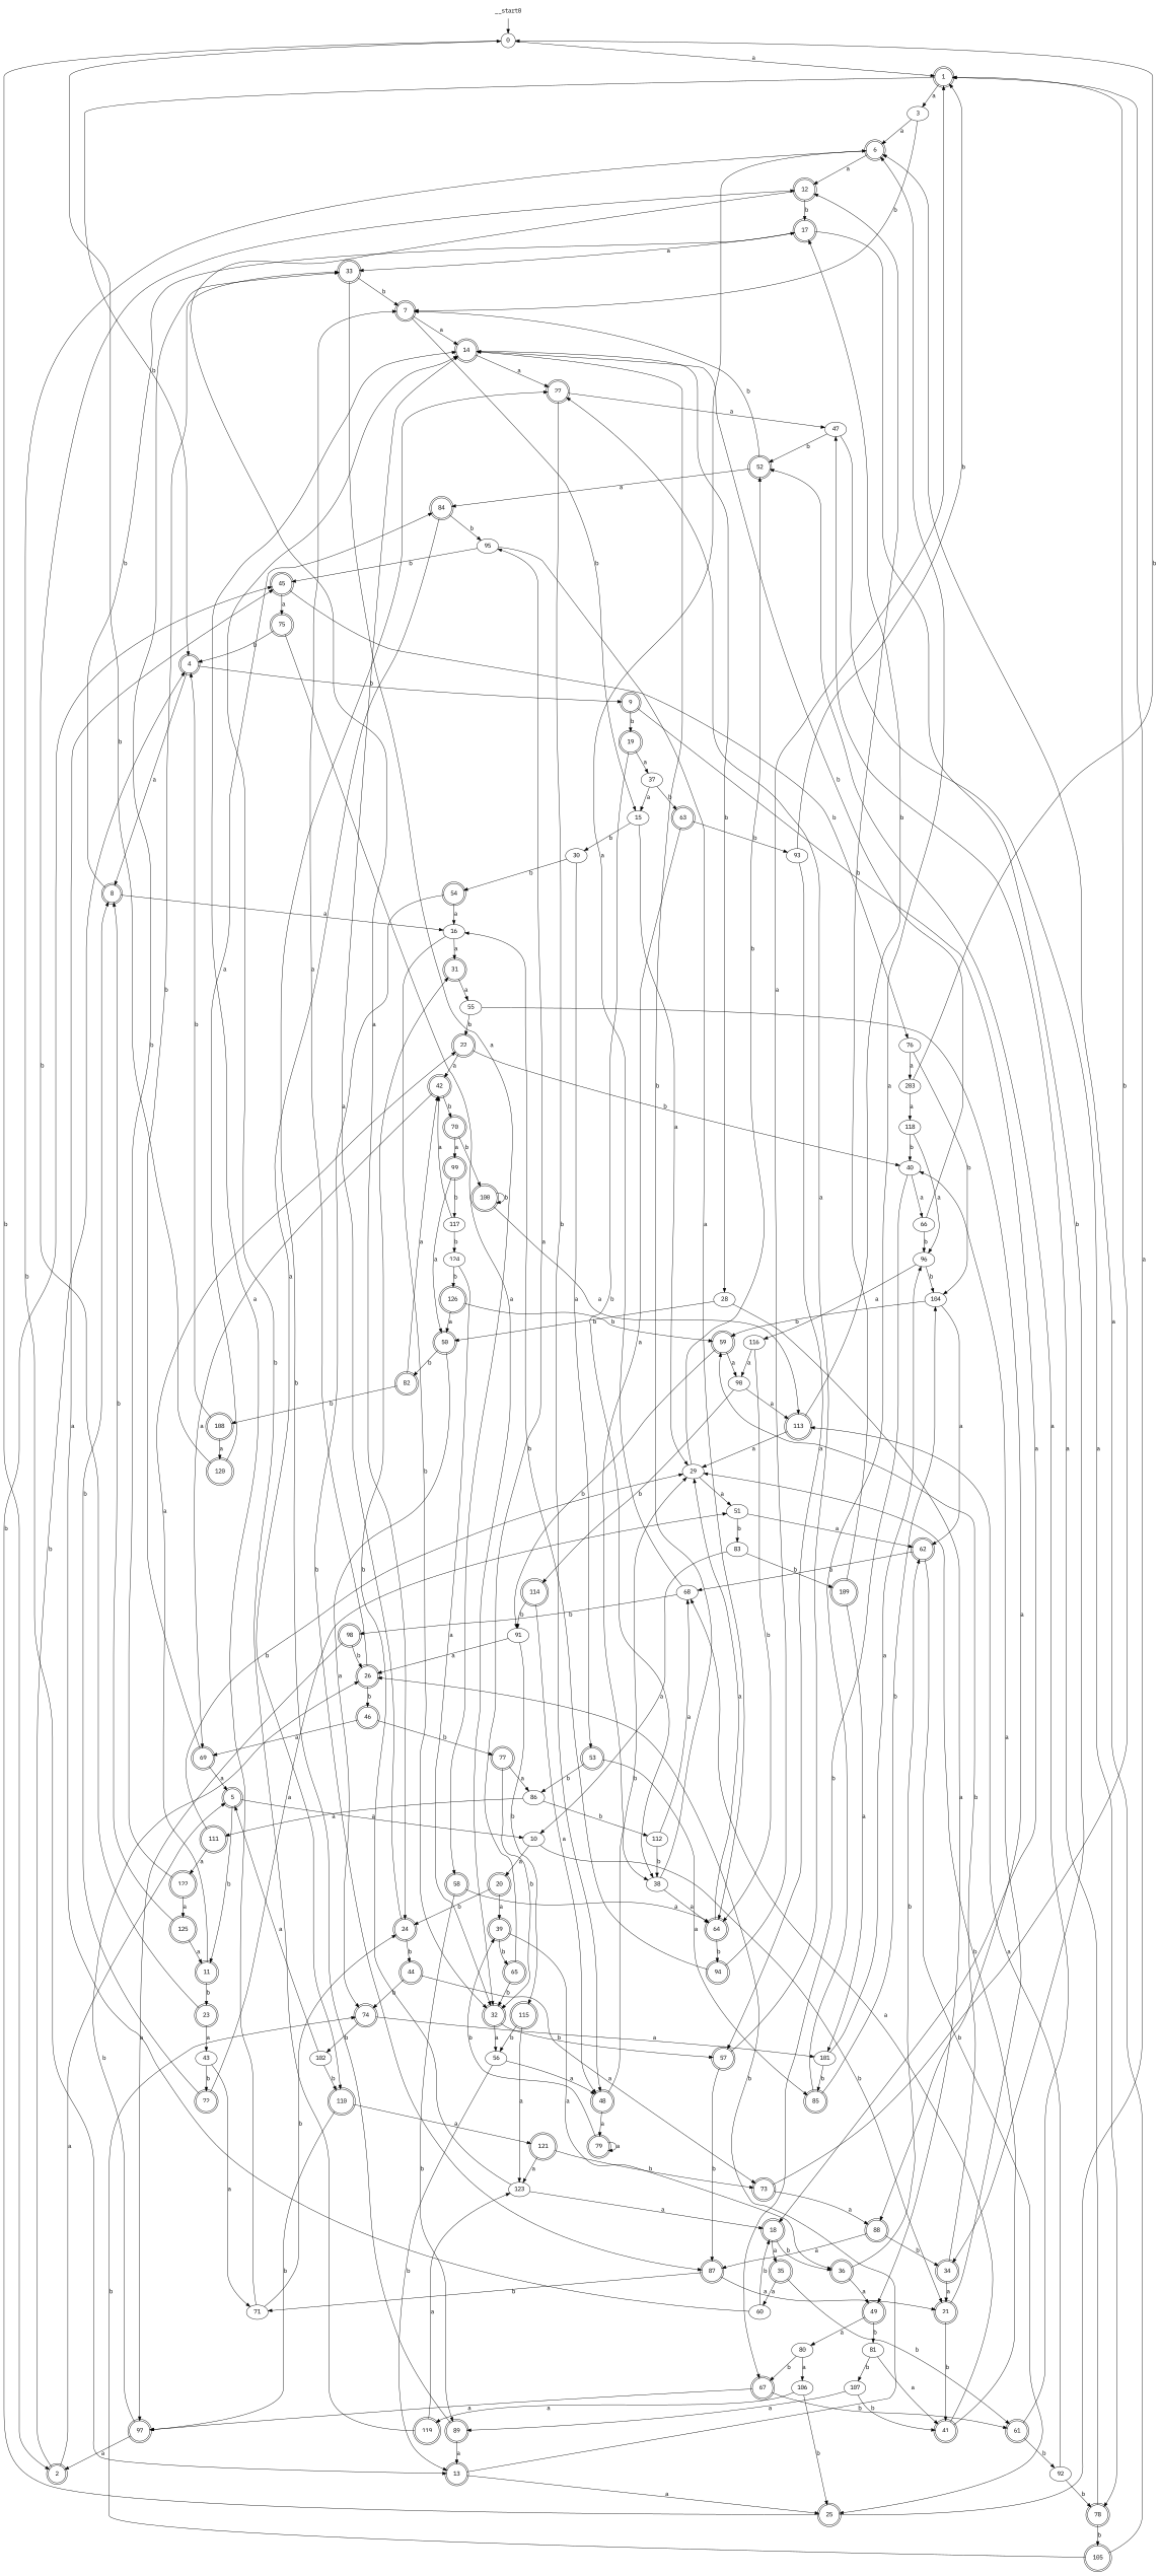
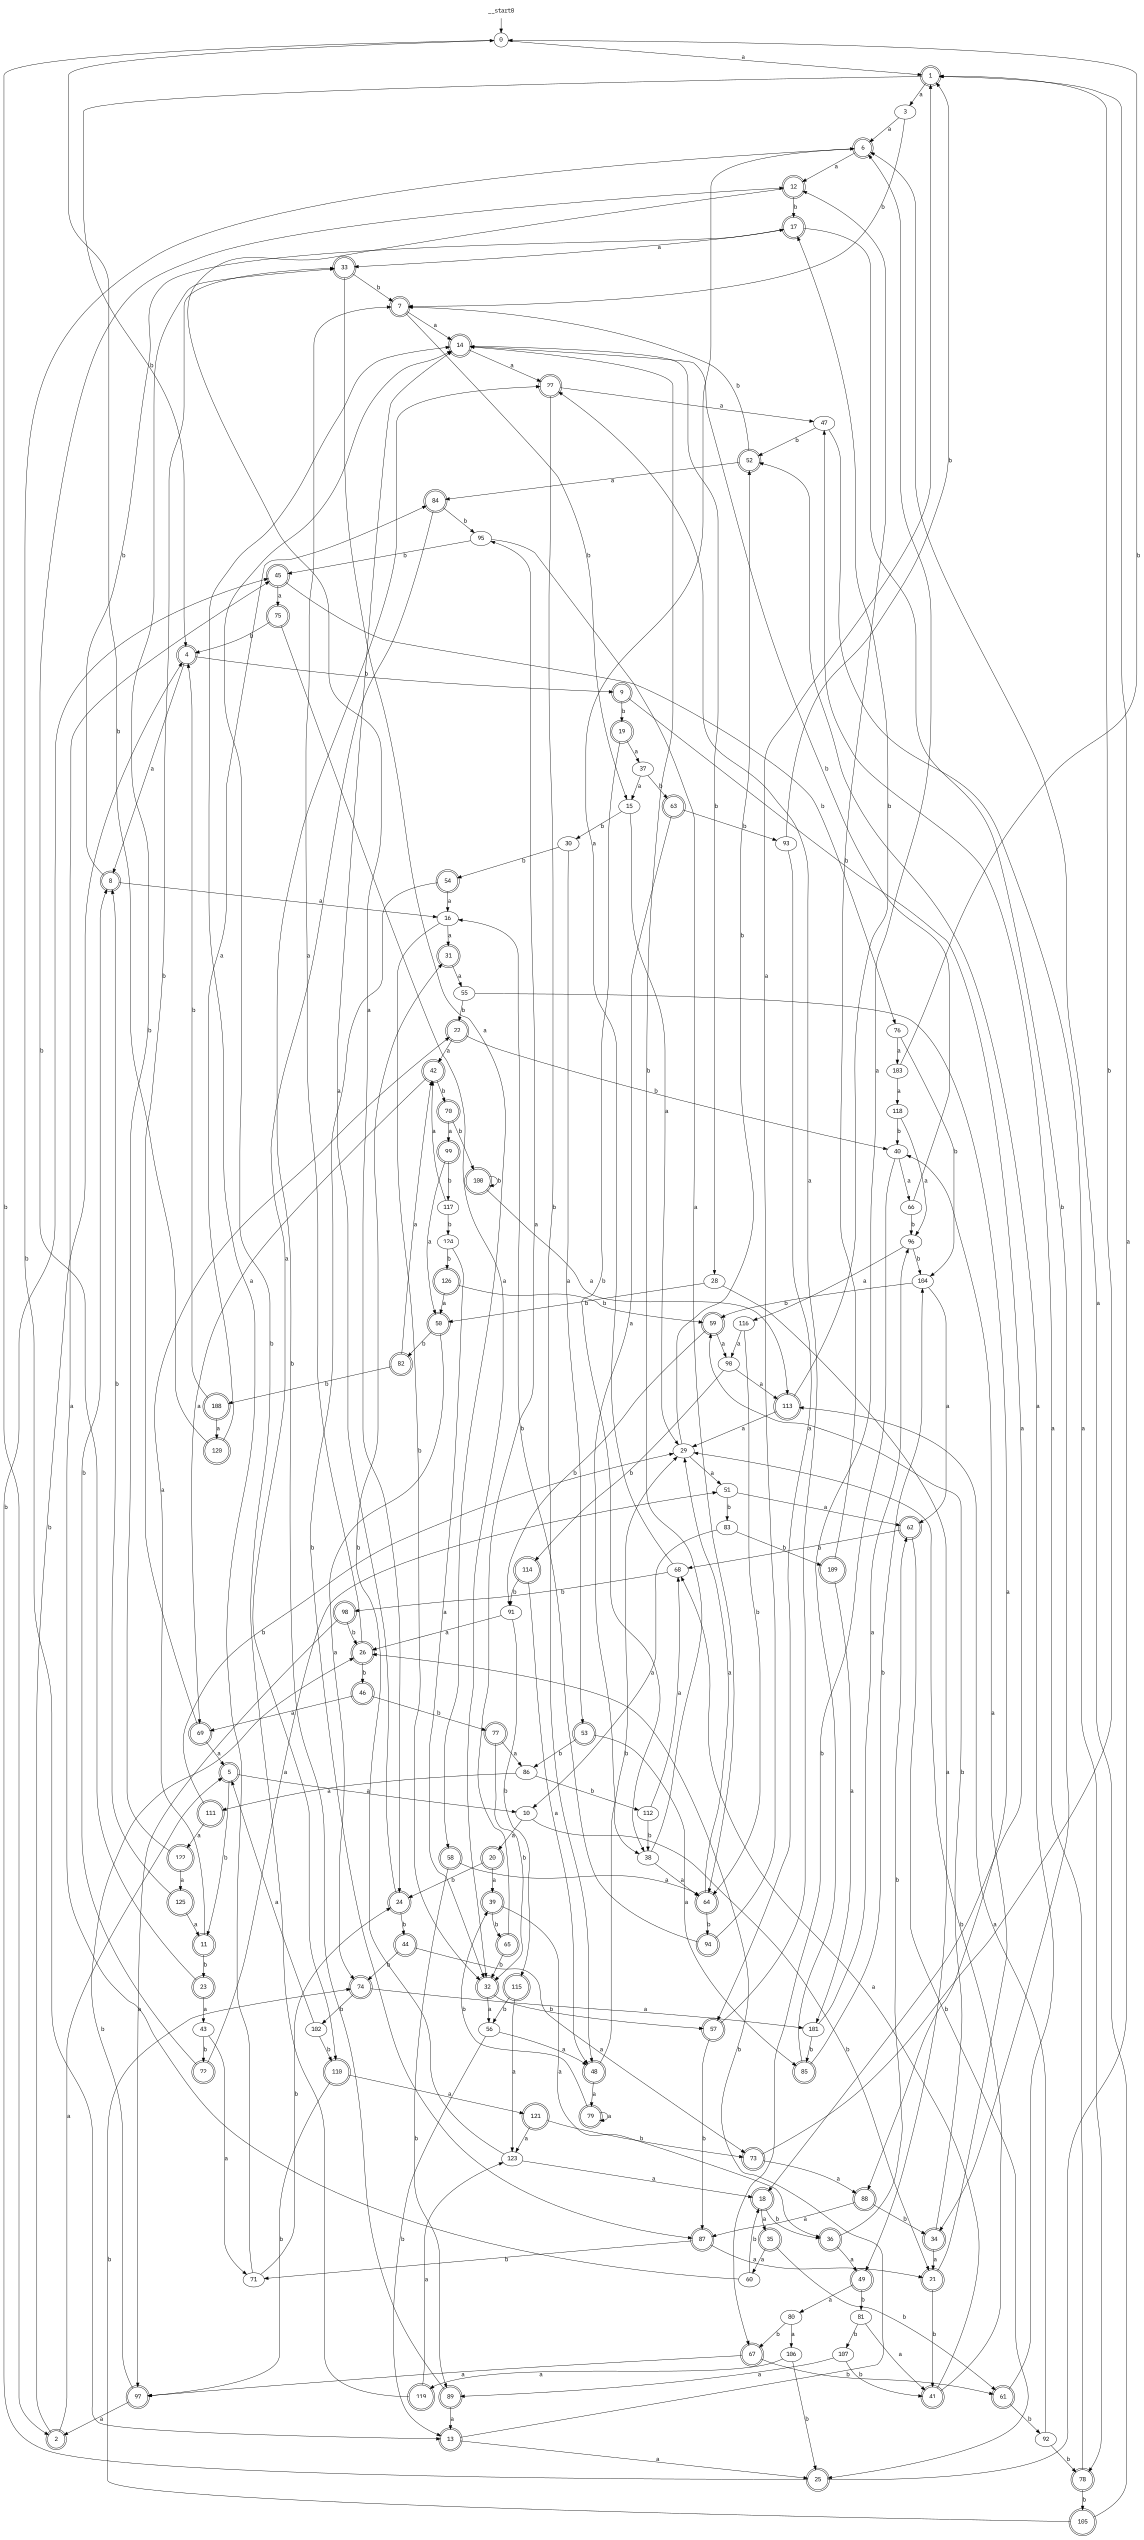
  digraph {
    fontname="IBM Plex Mono"
    node [fontname="IBM Plex Mono" shape=doublecircle]
    edge [fontname="IBM Plex Mono"]
    __start0 [shape=none]
    0 [shape=circle]
    1
    2
    3 [shape=""]
    4
    5
    6
    7
    8
    9
    10 [shape=""]
    11
    12
    13
    14
    15 [shape=""]
    16 [shape=""]
    17
    18
    19
    20
    21
    22
    23
    24
    25
    26
    27
    28 [shape=""]
    29 [shape=""]
    30 [shape=""]
    31
    32
    33
    34
    35
    36
    37 [shape=""]
    38 [shape=""]
    39
    40 [shape=""]
    41
    42
    43 [shape=""]
    44
    45
    46
    47 [shape=""]
    48
    49
    50
    51 [shape=""]
    52
    53
    54
    55 [shape=""]
    56 [shape=""]
    57
    58
    59
    60 [shape=""]
    61
    62
    63
    64
    65
    66 [shape=""]
    67
    68 [shape=""]
    69
    70
    71 [shape=""]
    72
    73
    74
    75
    76 [shape=""]
    77
    78
    79
    80 [shape=""]
    81 [shape=""]
    82
    83 [shape=""]
    84
    85
    86 [shape=""]
    87
    88
    89
    90 [shape=""]
    91 [shape=""]
    92 [shape=""]
    93 [shape=""]
    94
    95 [shape=""]
    96 [shape=""]
    97
    98
    99
    100
    101 [shape=""]
    102 [shape=""]
-   103 [label=203 shape=""]
+   103 [shape=""]
    104 [shape=""]
    105
    106 [shape=""]
    107 [shape=""]
    108
    109
    110
    111
    112 [shape=""]
    113
    114
    115
    116 [shape=""]
    117 [shape=""]
    118 [shape=""]
    119
    120
    121
    122
    123 [shape=""]
    124 [shape=""]
    125
    126
    __start0 -> 0
    0 -> 1 [label=a]
    0 -> 2 [label=b]
    1 -> 3 [label=a]
    1 -> 4 [label=b]
    2 -> 4 [label=b]
    2 -> 5 [label=a]
    3 -> 6 [label=a]
    3 -> 7 [label=b]
    4 -> 8 [label=a]
    4 -> 9 [label=b]
    5 -> 10 [label=a]
    5 -> 11 [label=b]
    6 -> 12 [label=a]
    6 -> 13 [label=b]
    7 -> 14 [label=a]
    7 -> 15 [label=b]
    8 -> 16 [label=a]
    8 -> 17 [label=b]
    9 -> 18 [label=a]
    9 -> 19 [label=b]
    10 -> 20 [label=a]
    10 -> 21 [label=b]
    11 -> 22 [label=a]
    11 -> 23 [label=b]
    12 -> 17 [label=b]
    12 -> 24 [label=a]
    13 -> 25 [label=a]
    13 -> 26 [label=b]
    14 -> 27 [label=a]
    14 -> 28 [label=b]
    15 -> 29 [label=a]
    15 -> 30 [label=b]
    16 -> 31 [label=a]
    16 -> 32 [label=b]
    17 -> 33 [label=a]
    17 -> 34 [label=b]
    18 -> 35 [label=a]
    18 -> 36 [label=b]
    19 -> 37 [label=a]
    19 -> 38 [label=b]
    20 -> 24 [label=b]
    20 -> 39 [label=a]
    21 -> 40 [label=a]
    21 -> 41 [label=b]
    22 -> 40 [label=b]
    22 -> 42 [label=a]
    23 -> 12 [label=b]
    23 -> 43 [label=a]
    24 -> 14 [label=a]
    24 -> 44 [label=b]
    25 -> 1 [label=a]
    25 -> 45 [label=b]
    26 -> 7 [label=a]
    26 -> 46 [label=b]
    27 -> 47 [label=a]
    27 -> 48 [label=b]
    28 -> 49 [label=a]
    28 -> 50 [label=b]
    29 -> 51 [label=a]
    29 -> 52 [label=b]
    30 -> 53 [label=a]
    30 -> 54 [label=b]
    31 -> 55 [label=a]
    32 -> 56 [label=a]
    32 -> 57 [label=b]
    33 -> 7 [label=b]
    33 -> 58 [label=a]
    34 -> 21 [label=a]
    34 -> 59 [label=b]
    35 -> 60 [label=a]
    35 -> 61 [label=b]
    36 -> 49 [label=a]
    36 -> 62 [label=b]
    37 -> 15 [label=a]
    37 -> 63 [label=b]
    38 -> 14 [label=b]
    38 -> 64 [label=a]
    39 -> 36 [label=a]
    39 -> 65 [label=b]
    40 -> 66 [label=a]
    40 -> 67 [label=b]
    41 -> 29 [label=b]
    41 -> 68 [label=a]
    42 -> 69 [label=a]
    42 -> 70 [label=b]
    43 -> 71 [label=a]
    43 -> 72 [label=b]
    44 -> 73 [label=a]
    44 -> 74 [label=b]
    45 -> 75 [label=a]
    45 -> 76 [label=b]
    46 -> 69 [label=a]
    46 -> 77 [label=b]
    47 -> 52 [label=b]
    47 -> 78 [label=a]
    48 -> 29 [label=b]
    48 -> 79 [label=a]
    49 -> 80 [label=a]
    49 -> 81 [label=b]
    50 -> 74 [label=a]
    50 -> 82 [label=b]
    51 -> 62 [label=a]
    51 -> 83 [label=b]
    52 -> 7 [label=b]
    52 -> 84 [label=a]
    53 -> 85 [label=a]
    53 -> 86 [label=b]
    54 -> 16 [label=a]
    54 -> 87 [label=b]
    55 -> 22 [label=b]
    55 -> 88 [label=a]
    56 -> 13 [label=b]
    56 -> 48 [label=a]
    57 -> 27 [label=a]
    57 -> 87 [label=b]
    58 -> 64 [label=a]
    58 -> 89 [label=b]
    59 -> 90 [label=a]
    59 -> 91 [label=b]
    60 -> 18 [label=b]
    60 -> 45 [label=a]
    61 -> 52 [label=a]
    61 -> 92 [label=b]
    62 -> 25 [label=b]
    62 -> 68 [label=a]
    63 -> 38 [label=a]
    63 -> 93 [label=b]
    64 -> 29 [label=a]
    64 -> 94 [label=b]
    65 -> 32 [label=b]
    65 -> 95 [label=a]
    66 -> 14 [label=b]
    66 -> 96 [label=b]
    67 -> 61 [label=b]
    67 -> 97 [label=a]
    68 -> 6 [label=a]
    68 -> 98 [label=b]
    69 -> 5 [label=a]
    69 -> 33 [label=b]
    70 -> 99 [label=a]
    70 -> 100 [label=b]
    71 -> 14 [label=a]
    71 -> 24 [label=b]
    72 -> 8 [label=b]
    72 -> 51 [label=a]
    73 -> 1 [label=b]
    73 -> 88 [label=a]
    74 -> 101 [label=a]
    74 -> 102 [label=b]
    75 -> 4 [label=b]
    75 -> 32 [label=a]
    76 -> 103 [label=a]
    76 -> 104 [label=b]
    77 -> 32 [label=b]
    77 -> 86 [label=a]
    78 -> 47 [label=a]
    78 -> 105 [label=b]
    79 -> 39 [label=b]
    79 -> 79 [label=a]
    80 -> 67 [label=b]
    80 -> 106 [label=a]
    81 -> 41 [label=a]
    81 -> 107 [label=b]
    82 -> 42 [label=a]
    82 -> 108 [label=b]
    83 -> 10 [label=a]
    83 -> 109 [label=b]
    84 -> 95 [label=b]
    84 -> 110 [label=a]
    85 -> 6 [label=a]
    85 -> 104 [label=b]
    86 -> 111 [label=a]
    86 -> 112 [label=b]
    87 -> 21 [label=a]
    87 -> 71 [label=b]
    88 -> 34 [label=b]
    88 -> 87 [label=a]
    89 -> 13 [label=a]
    89 -> 27 [label=b]
    90 -> 113 [label=a]
    90 -> 114 [label=b]
    91 -> 26 [label=a]
    91 -> 115 [label=b]
    92 -> 78 [label=b]
    92 -> 113 [label=a]
    93 -> 1 [label=b]
    93 -> 57 [label=a]
    94 -> 1 [label=a]
    94 -> 16 [label=b]
    95 -> 45 [label=b]
    95 -> 64 [label=a]
    96 -> 104 [label=b]
    96 -> 116 [label=a]
    97 -> 2 [label=a]
    97 -> 26 [label=b]
    98 -> 26 [label=b]
    98 -> 97 [label=a]
    99 -> 50 [label=a]
    99 -> 117 [label=b]
    100 -> 100 [label=b]
    100 -> 113 [label=a]
    101 -> 85 [label=b]
    101 -> 96 [label=a]
    102 -> 5 [label=a]
    102 -> 110 [label=b]
    103 -> 0 [label=b]
    103 -> 118 [label=a]
    104 -> 59 [label=b]
    104 -> 62 [label=a]
    105 -> 6 [label=a]
    105 -> 74 [label=b]
    106 -> 25 [label=b]
    106 -> 119 [label=a]
    107 -> 41 [label=b]
    107 -> 89 [label=a]
    108 -> 4 [label=b]
    108 -> 120 [label=a]
    109 -> 12 [label=b]
    109 -> 101 [label=a]
    110 -> 97 [label=b]
    110 -> 121 [label=a]
    111 -> 29 [label=b]
    111 -> 122 [label=a]
    112 -> 38 [label=b]
    112 -> 68 [label=a]
    113 -> 17 [label=b]
    113 -> 29 [label=a]
    114 -> 48 [label=a]
    114 -> 91 [label=b]
    115 -> 56 [label=b]
    115 -> 123 [label=a]
    116 -> 64 [label=b]
    116 -> 90 [label=a]
    117 -> 42 [label=a]
    117 -> 124 [label=b]
    118 -> 40 [label=b]
    118 -> 96 [label=a]
    119 -> 14 [label=b]
    119 -> 123 [label=a]
    120 -> 0 [label=b]
    120 -> 84 [label=a]
    121 -> 73 [label=b]
    121 -> 123 [label=a]
    122 -> 33 [label=b]
    122 -> 125 [label=a]
    123 -> 18 [label=a]
    123 -> 31 [label=b]
    124 -> 32 [label=a]
    124 -> 126 [label=b]
    125 -> 8 [label=b]
    125 -> 11 [label=a]
    126 -> 50 [label=a]
    126 -> 59 [label=b]
  }
